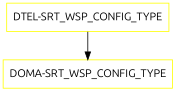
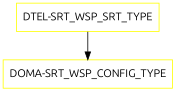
  digraph {
    fontname=Ubuntu
    node [color=yellow shape=box fontname=Ubuntu]
-   "DTEL-SRT_WSP_CONFIG_TYPE"
+   "DTEL-SRT_WSP_CONFIG_TYPE" [label="DTEL-SRT_WSP_SRT_TYPE"]
    "DOMA-SRT_WSP_CONFIG_TYPE"
    "DTEL-SRT_WSP_CONFIG_TYPE" -> "DOMA-SRT_WSP_CONFIG_TYPE" [fontname=Ubuntu]
  }
